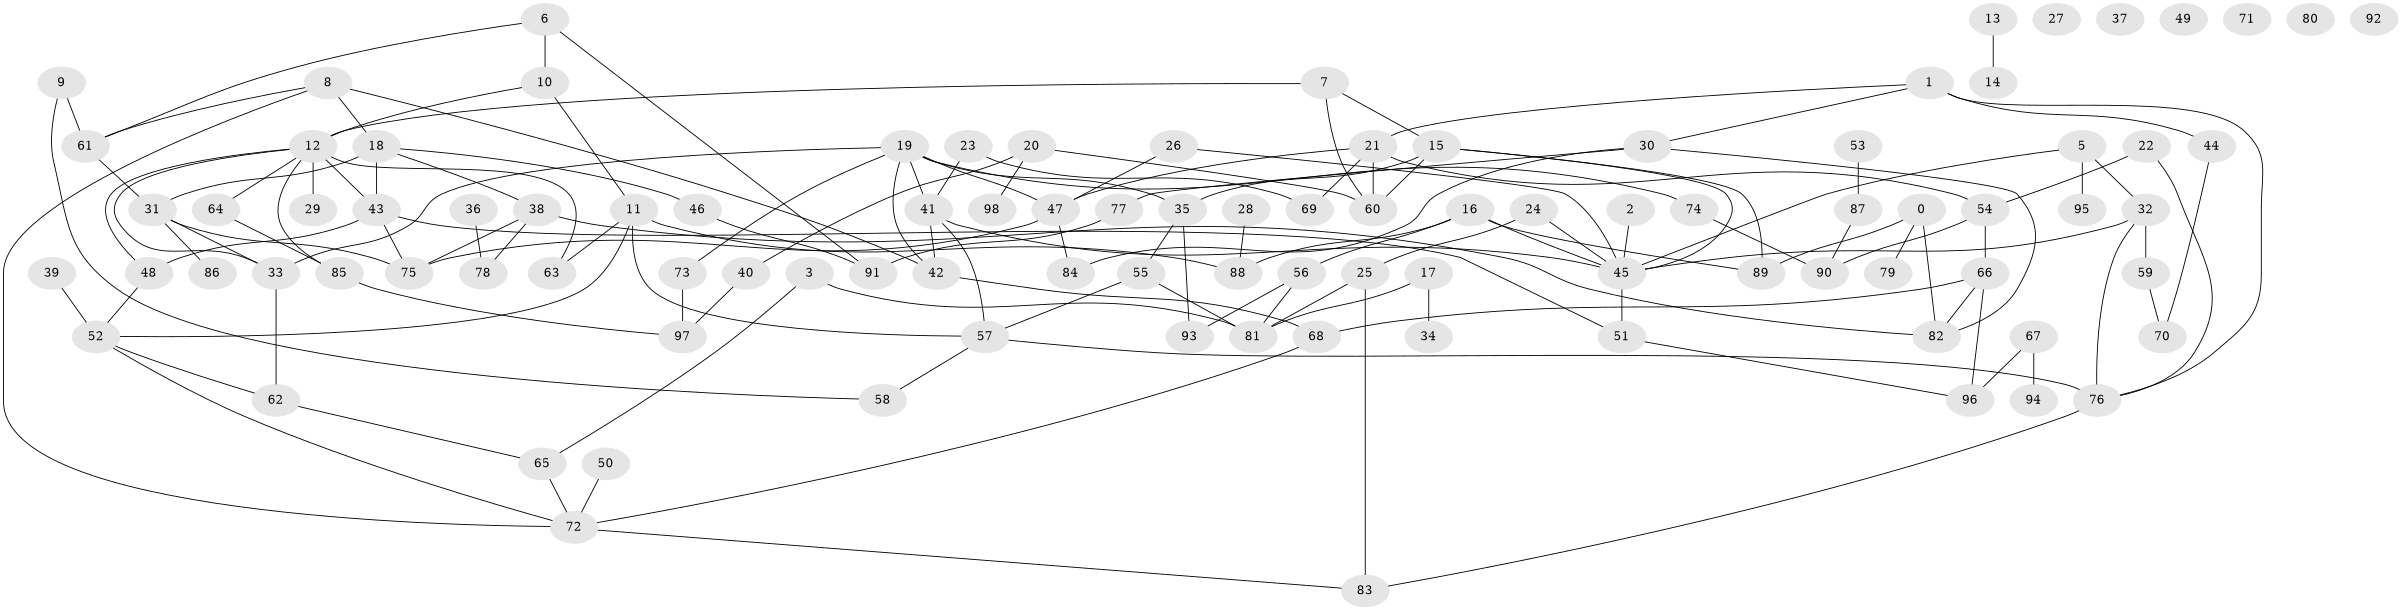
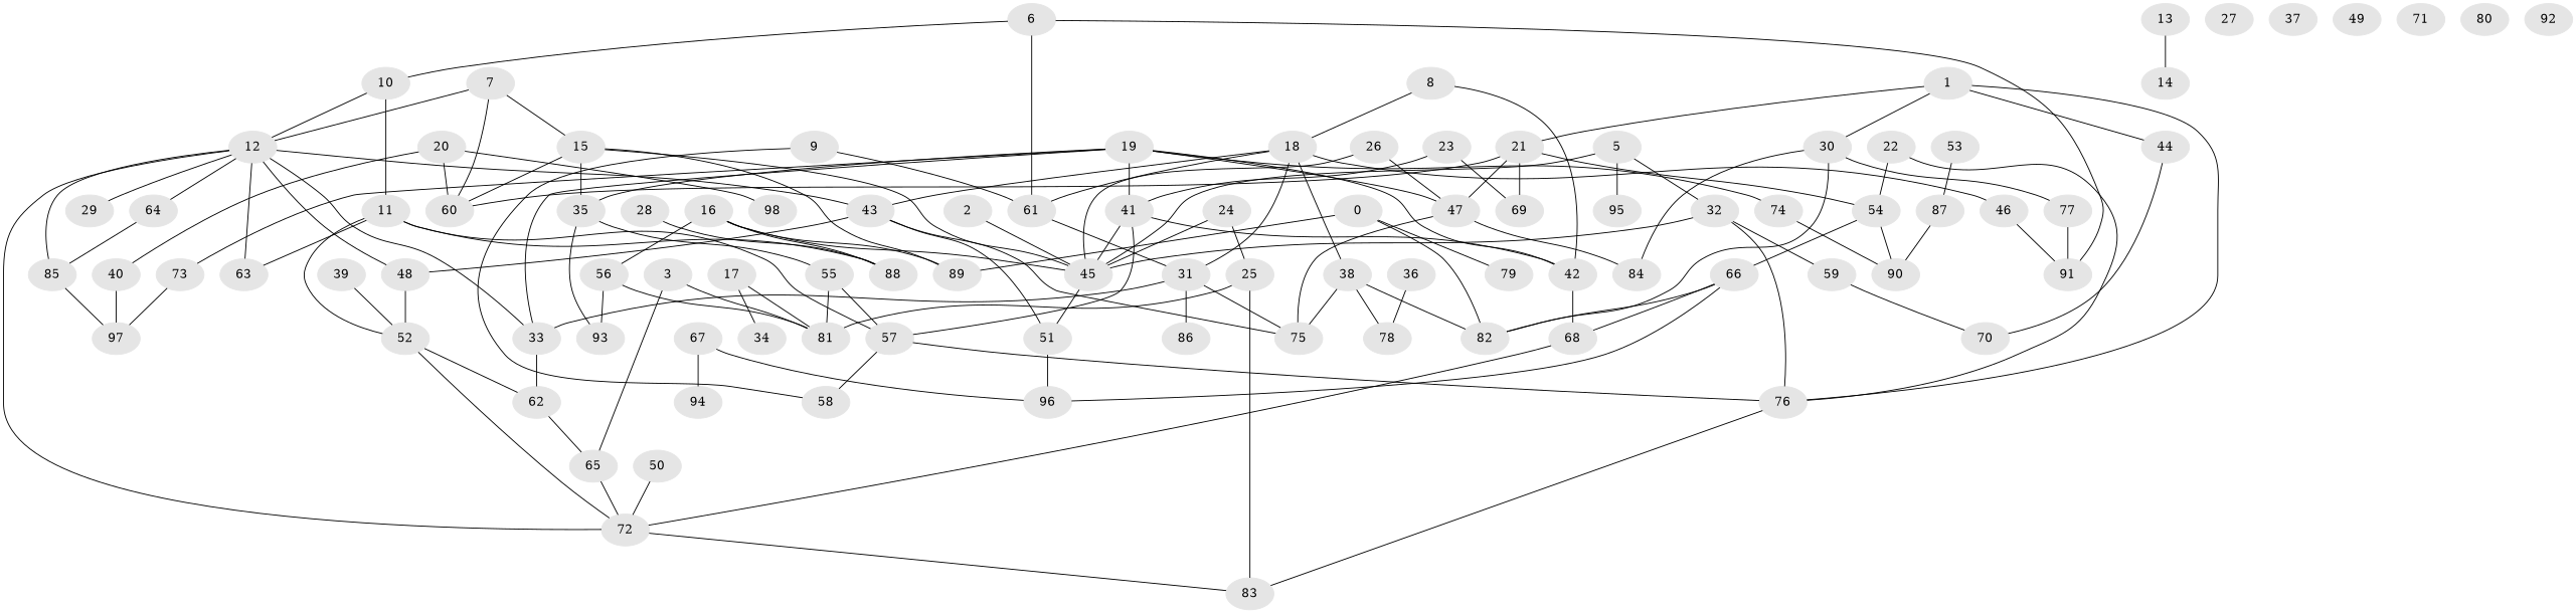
  graph {
    node [color=gray90 style=filled]
    1
    21
    30
    44
    76
    60
    47
    54
    69
    82
    77
    84
    70
    83
    2
    45
    51
    3
    65
    81
    72
    n22 [label=0]
    79
    89
    5
    32
    95
    59
    6
    10
    61
    91
    12
    11
    31
    7
    15
    63
    29
    33
    43
    48
    64
    85
    35
    8
    18
    42
    38
    46
    68
    9
    58
    52
    57
    88
    62
    75
    97
    13
    14
    55
    93
    16
    56
    17
    34
    86
    78
    19
    41
    73
    74
    90
    20
    40
    98
    66
    22
    23
    24
    25
    26
    27
    28
    36
    37
    39
    96
    49
    50
    53
    87
    67
    94
    71
    80
    92
    1 -- 21
    1 -- 30
    1 -- 44
    1 -- 76
    21 -- 60
    21 -- 47
    21 -- 54
    21 -- 69
    30 -- 82
    30 -- 77
    30 -- 84
    44 -- 70
    76 -- 83
    47 -- 84
    47 -- 75
    54 -- 90
    54 -- 66
    77 -- 91
    2 -- 45
    45 -- 51
    51 -- 96
    3 -- 65
    3 -- 81
    65 -- 72
    72 -- 83
    n22 -- 82
    n22 -- 79
    n22 -- 89
    5 -- 45
    5 -- 32
    5 -- 95
    32 -- 76
    32 -- 45
    32 -- 59
    59 -- 70
    6 -- 10
    6 -- 61
    6 -- 91
    10 -- 12
    10 -- 11
    61 -- 31
    12 -- 63
    12 -- 29
    12 -- 33
    12 -- 43
    12 -- 48
    12 -- 64
    12 -- 85
    11 -- 63
    11 -- 52
    11 -- 57
    11 -- 88
    31 -- 33
    31 -- 75
    31 -- 86
    7 -- 60
    7 -- 12
    7 -- 15
    15 -- 60
    15 -- 45
    15 -- 89
    15 -- 35
    33 -- 62
    43 -- 51
    43 -- 48
    43 -- 75
    48 -- 52
    64 -- 85
    85 -- 97
    35 -- 55
    35 -- 93
-   8 -- 72
-   8 -- 61
+   12 -- 72
+   18 -- 61
    8 -- 18
    8 -- 42
    18 -- 31
    18 -- 43
    18 -- 38
    18 -- 46
    42 -- 68
    38 -- 82
    38 -- 75
    38 -- 78
    46 -- 91
    68 -- 72
    9 -- 61
    9 -- 58
    52 -- 72
    52 -- 62
    57 -- 76
    57 -- 58
    62 -- 65
    13 -- 14
    55 -- 81
    55 -- 57
    16 -- 45
    16 -- 89
    16 -- 88
    16 -- 56
    56 -- 81
    56 -- 93
    17 -- 81
    17 -- 34
    19 -- 47
    19 -- 33
    19 -- 35
    19 -- 42
    19 -- 41
    19 -- 73
    19 -- 74
    41 -- 45
    41 -- 42
    41 -- 57
    73 -- 97
    74 -- 90
    20 -- 60
    20 -- 40
    20 -- 98
    40 -- 97
    66 -- 82
    66 -- 68
    66 -- 96
    22 -- 76
    22 -- 54
    23 -- 69
    23 -- 41
    24 -- 45
    24 -- 25
    25 -- 83
    25 -- 81
    26 -- 47
    26 -- 45
    28 -- 88
    36 -- 78
    39 -- 52
    50 -- 72
    53 -- 87
    87 -- 90
    67 -- 96
    67 -- 94
  }
